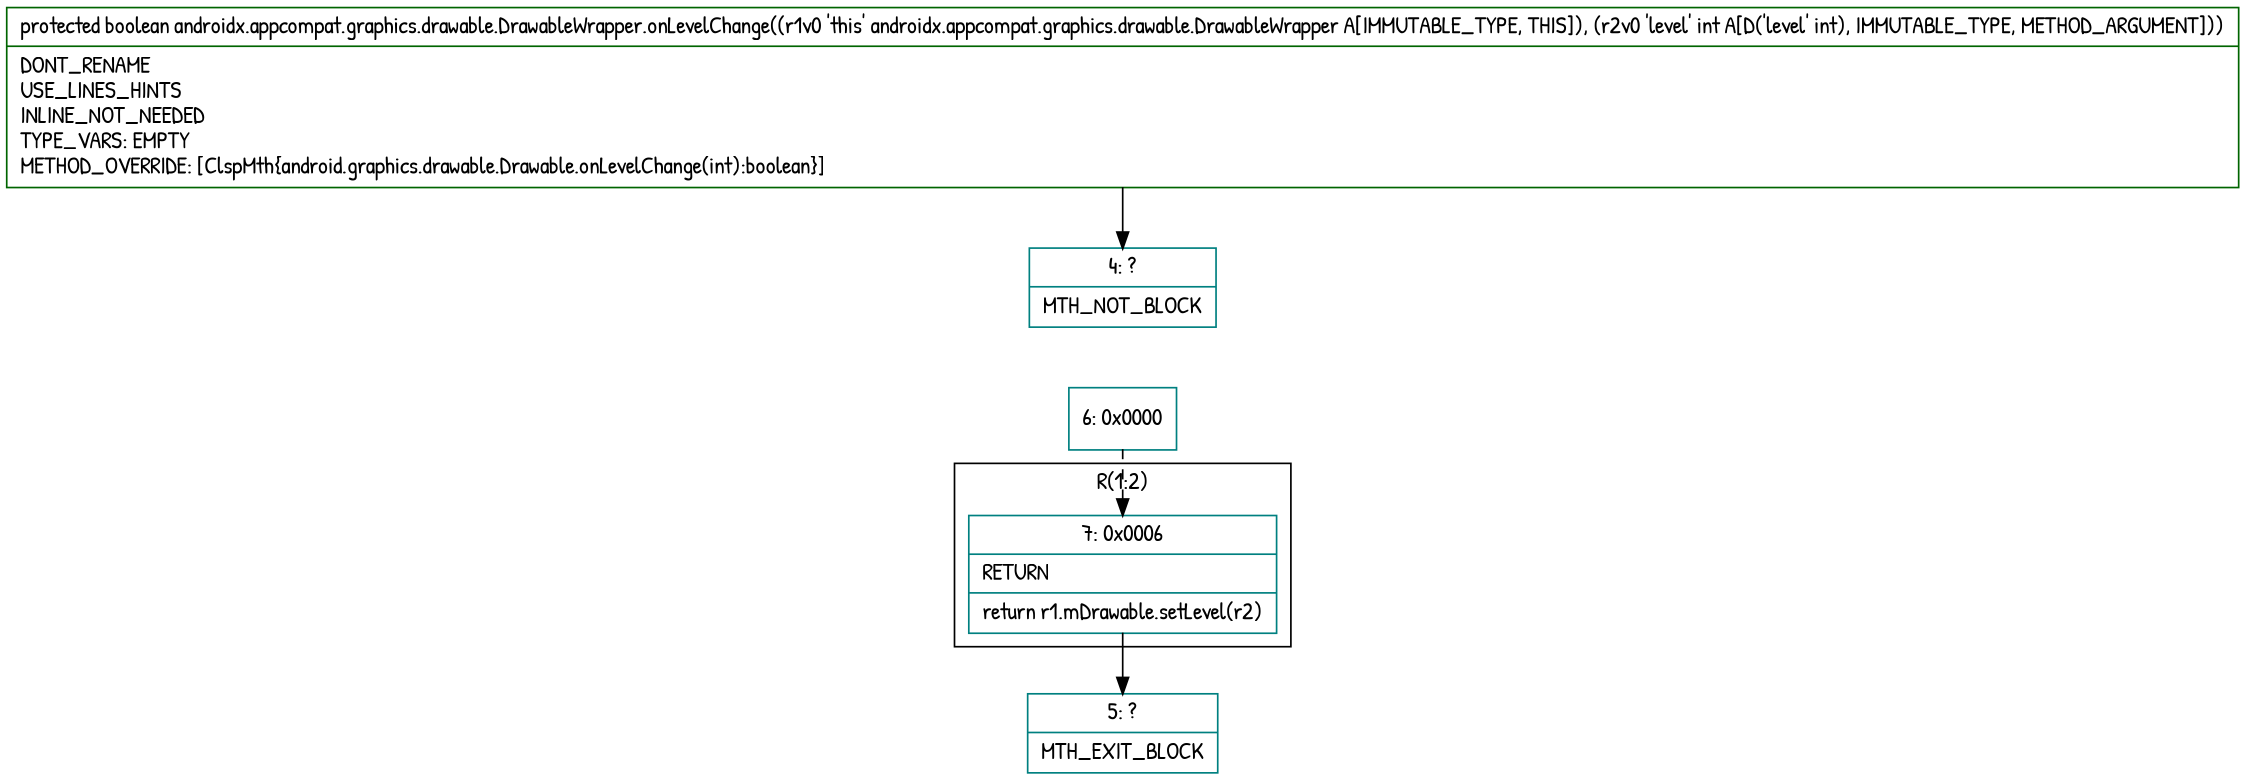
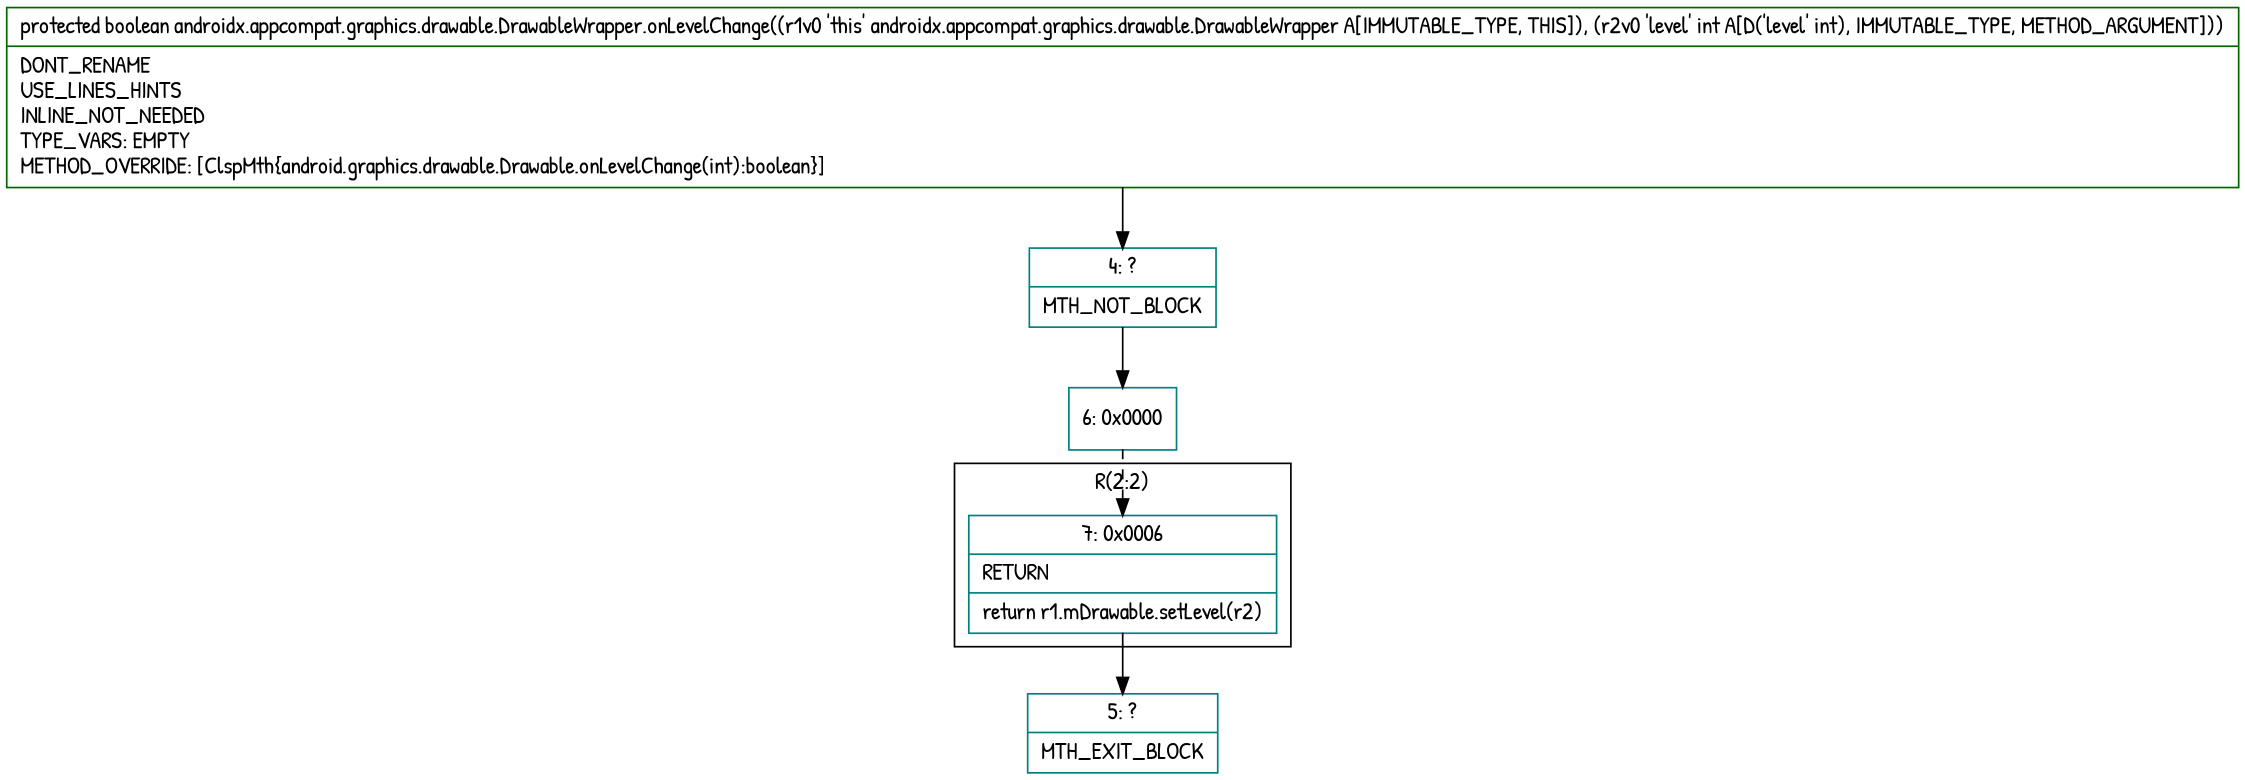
  digraph {
    fontname="Patrick Hand"
    node [color=teal fontname="Patrick Hand" shape=record]
    edge [fontname="Patrick Hand" style=solid]
    n1 [label="{7\:\ 0x0006|RETURN\l|return r1.mDrawable.setLevel(r2)\l}"]
    n2 [label="{5\:\ ?|MTH_EXIT_BLOCK\l}"]
    n3 [label="{4\:\ ?|MTH_NOT_BLOCK\l}"]
    n4 [label="{6\:\ 0x0000}"]
    n5 [color=darkgreen label="{protected boolean androidx.appcompat.graphics.drawable.DrawableWrapper.onLevelChange((r1v0 'this' androidx.appcompat.graphics.drawable.DrawableWrapper A[IMMUTABLE_TYPE, THIS]), (r2v0 'level' int A[D('level' int), IMMUTABLE_TYPE, METHOD_ARGUMENT]))  | DONT_RENAME\lUSE_LINES_HINTS\lINLINE_NOT_NEEDED\lTYPE_VARS: EMPTY\lMETHOD_OVERRIDE: [ClspMth\{android.graphics.drawable.Drawable.onLevelChange(int):boolean\}]\l}"]
    subgraph cluster_1 {
-     label="R(1:2)"
+     label="R(2:2)"
      n1
    }
    n1 -> n2
+   n3 -> n4
    n4 -> n1 [style=dashed]
    n5 -> n3
  }
